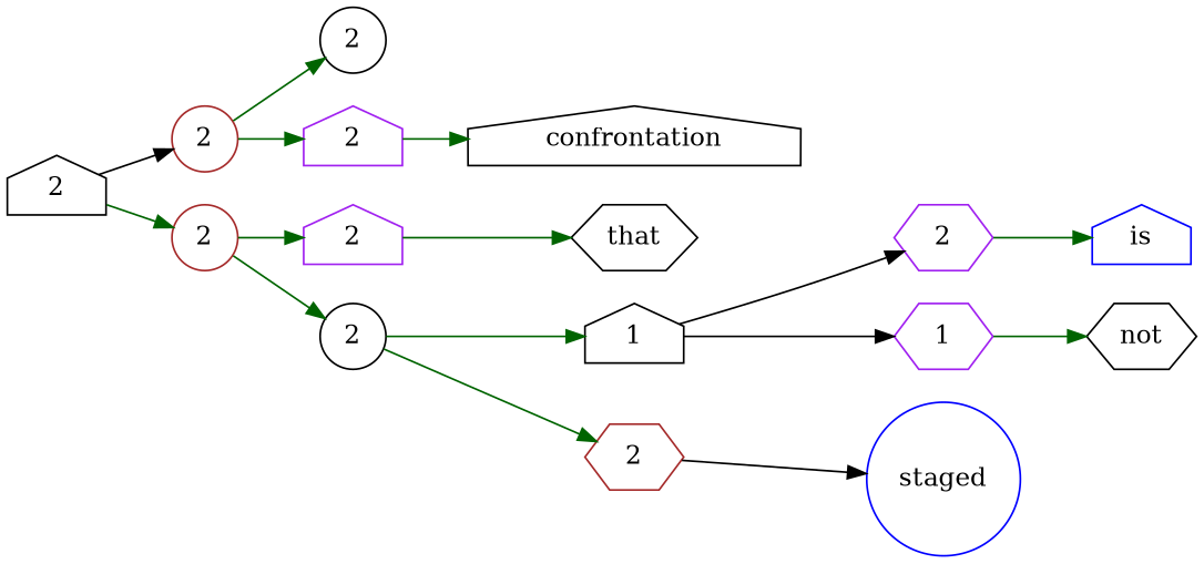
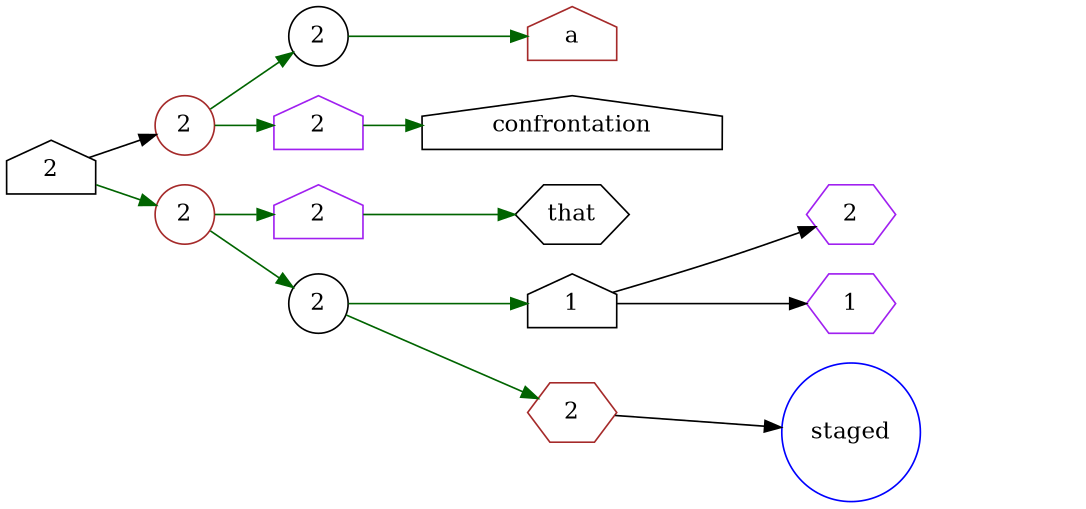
  digraph {
    rankdir=LR
    node [color=black shape=house]
    edge [color=darkgreen]
    n1 [label=2]
    n2 [color=brown label=2 shape=circle]
    n3 [color=brown label=2 shape=circle]
    n4 [label=2 shape=circle]
    n5 [color=purple label=2]
    n6 [color=purple label=2]
    n7 [label=2 shape=circle]
+   n8 [color=brown label=a]
    n9 [label=confrontation]
    n10 [label=that shape=hexagon]
    n11 [label=1]
    n12 [color=brown label=2 shape=hexagon]
    n13 [color=purple label=2 shape=hexagon]
    n14 [color=purple label=1 shape=hexagon]
    n15 [color=blue label=staged shape=circle]
-   n16 [color=blue label=is]
-   n17 [label=not shape=hexagon]
    n1 -> n2 [color=black]
    n1 -> n3
    n2 -> n4
    n2 -> n5
    n3 -> n6
    n3 -> n7
+   n4 -> n8
    n5 -> n9
    n6 -> n10
    n7 -> n11
    n7 -> n12
    n11 -> n13 [color=black]
    n11 -> n14 [color=black]
    n12 -> n15 [color=black]
-   n13 -> n16
-   n14 -> n17
  }
